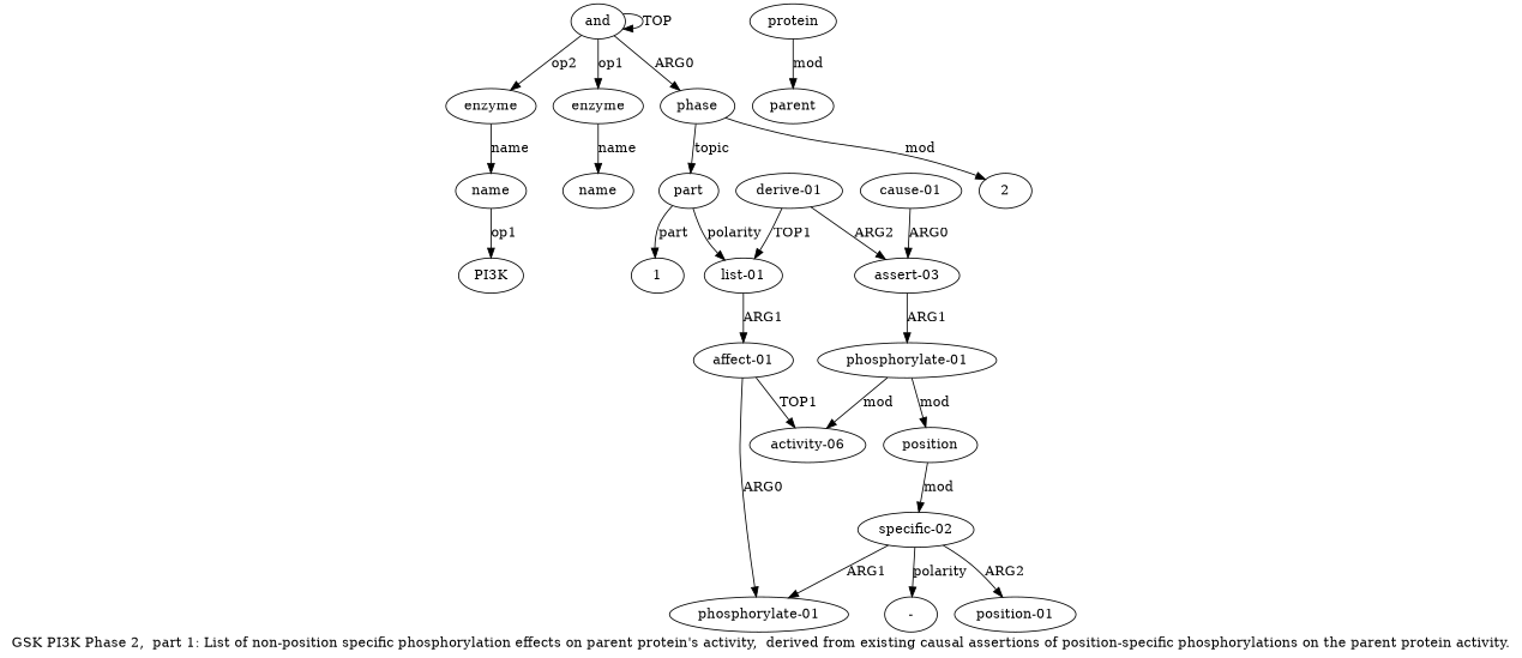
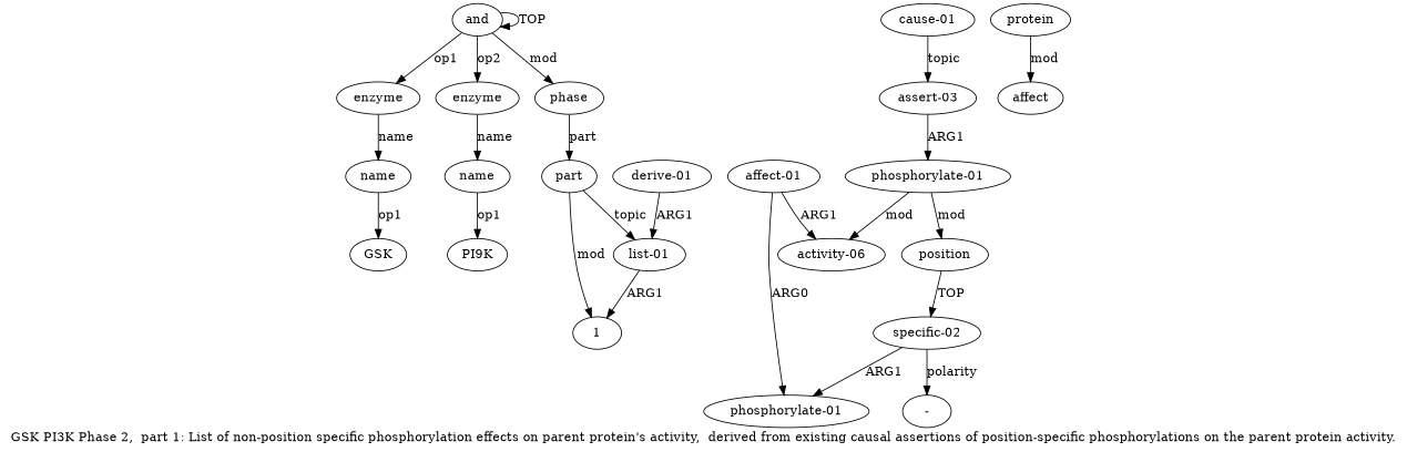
  digraph {
    fontname="DejaVu Serif"
    label="GSK PI3K Phase 2,  part 1: List of non-position specific phosphorylation effects on parent protein's activity,  derived from existing causal assertions of position-specific phosphorylations on the parent protein activity."
    node [color=black fontname="DejaVu Serif" gold_ind=-1 gold_label="phosphorylate-01" test_ind=-1 test_label="phosphorylate-01"]
    edge [color=black fontname="DejaVu Serif" gold_label=mod test_label=mod]
-   n1 [gold_label=PI3K label=PI3K test_label=PI3K]
+   n1 [gold_label=PI3K label=PI9K test_label=PI3K]
    n2 [gold_label=1 label=1 test_label=1]
+   n3 [gold_label=GSK label=GSK test_label=GSK]
    n4 [gold_ind=15 gold_label="derive-01" label="derive-01" test_ind=15 test_label="derive-01"]
    n5 [gold_ind=16 gold_label="assert-03" label="assert-03" test_ind=16 test_label="assert-03"]
    n6 [gold_ind=7 gold_label="list-01" label="list-01" test_ind=7 test_label="list-01"]
    n7 [gold_ind=17 label="phosphorylate-01" test_ind=17]
    n8 [gold_ind=8 gold_label="affect-01" label="affect-01" test_ind=8 test_label="affect-01"]
    n9 [gold_ind=12 gold_label="activity-06" label="activity-06" test_ind=12 test_label="activity-06"]
    n10 [gold_ind=18 gold_label=position label=position test_ind=18 test_label=position]
    n11 [gold_ind=9 label="phosphorylate-01" test_ind=9]
-   n12 [gold_ind=14 gold_label=parent label=parent test_ind=14 test_label=parent]
+   n12 [gold_ind=14 gold_label=parent label=affect test_ind=14 test_label=parent]
    n13 [gold_ind=10 gold_label="specific-02" label="specific-02" test_ind=10 test_label="specific-02"]
    n14 [gold_ind=13 gold_label=protein label=protein test_ind=13 test_label=protein]
-   n15 [gold_ind=11 gold_label="position-01" label="position-01" test_ind=11 test_label="position-01"]
    n16 [gold_label="-" label="-" test_label="-"]
    n17 [gold_ind=19 gold_label="cause-01" label="cause-01" test_ind=19 test_label="cause-01"]
    n18 [gold_ind=1 gold_label=enzyme label=enzyme test_ind=1 test_label=enzyme]
    n19 [gold_ind=2 gold_label=name label=name test_ind=2 test_label=name]
    n20 [gold_ind=0 gold_label=and label=and test_ind=0 test_label=and]
    n21 [gold_ind=3 gold_label=enzyme label=enzyme test_ind=3 test_label=enzyme]
    n22 [gold_ind=5 gold_label=phase label=phase test_ind=5 test_label=phase]
    n23 [gold_ind=4 gold_label=name label=name test_ind=4 test_label=name]
    n24 [gold_ind=6 gold_label=part label=part test_ind=6 test_label=part]
-   n25 [gold_label=2 label=2 test_label=2]
-   n4 -> n5 [gold_label=ARG2 label=ARG2 test_label=ARG2]
-   n4 -> n6 [gold_label=ARG1 label=TOP1 test_label=ARG1]
+   n4 -> n6 [gold_label=ARG1 label=ARG1 test_label=ARG1]
    n5 -> n7 [gold_label=ARG1 label=ARG1 test_label=ARG1]
-   n6 -> n8 [gold_label=ARG1 label=ARG1 test_label=ARG1]
+   n6 -> n2 [gold_label=ARG1 label=ARG1 test_label=ARG1]
    n7 -> n9 [label=mod]
    n7 -> n10 [label=mod]
-   n8 -> n9 [gold_label=ARG1 label=TOP1 test_label=ARG1]
+   n8 -> n9 [gold_label=ARG1 label=ARG1 test_label=ARG1]
    n8 -> n11 [gold_label=ARG0 label=ARG0 test_label=ARG0]
-   n10 -> n13 [label=mod]
+   n10 -> n13 [label=TOP]
    n13 -> n11 [gold_label=ARG1 label=ARG1 test_label=ARG1]
-   n13 -> n15 [gold_label=ARG2 label=ARG2 test_label=ARG2]
    n13 -> n16 [gold_label=polarity label=polarity test_label=polarity]
    n14 -> n12 [label=mod]
-   n17 -> n5 [gold_label=ARG0 label=ARG0 test_label=ARG0]
+   n17 -> n5 [gold_label=ARG0 label=topic test_label=ARG0]
    n18 -> n19 [gold_label=name label=name test_label=name]
+   n19 -> n3 [gold_label=op1 label=op1 test_label=op1]
    n20 -> n18 [gold_label=op1 label=op1 test_label=op1]
    n20 -> n20 [gold_label=TOP label=TOP test_label=TOP]
    n20 -> n21 [gold_label=op2 label=op2 test_label=op2]
-   n20 -> n22 [label=ARG0]
+   n20 -> n22 [label=mod]
    n21 -> n23 [gold_label=name label=name test_label=name]
-   n22 -> n24 [gold_label=part label=topic test_label=part]
-   n22 -> n25 [label=mod]
+   n22 -> n24 [gold_label=part label=part test_label=part]
    n23 -> n1 [gold_label=op1 label=op1 test_label=op1]
-   n24 -> n2 [label=part]
-   n24 -> n6 [gold_label=topic label=polarity test_label=topic]
+   n24 -> n2 [label=mod]
+   n24 -> n6 [gold_label=topic label=topic test_label=topic]
  }
